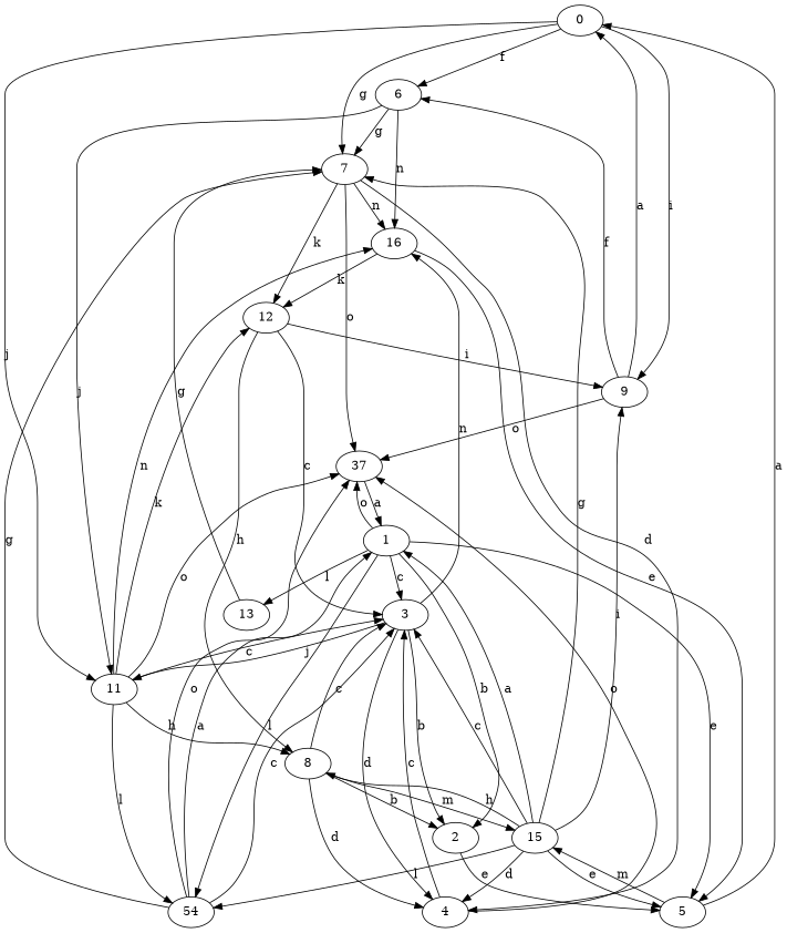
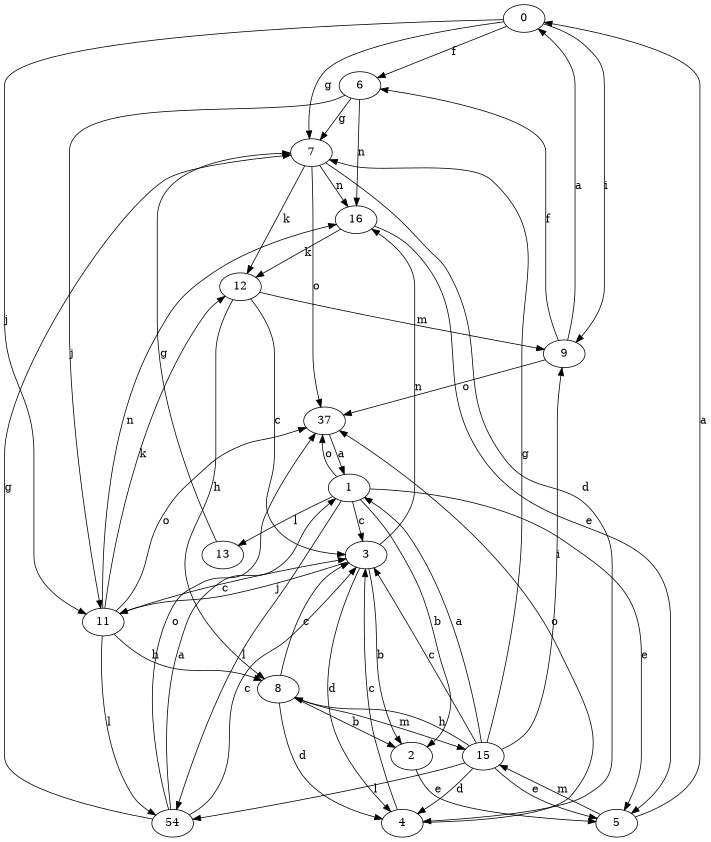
  strict digraph {
    0
    6
    7
    9
    11
    16
    n7 [label=37]
    4
    12
    3
    n11 [label=54]
    8
    1
    2
    5
    13
    15
    0 -> 6 [label=f]
    0 -> 7 [label=g]
    0 -> 9 [label=i]
    0 -> 11 [label=j]
    6 -> 7 [label=g]
    6 -> 11 [label=j]
    6 -> 16 [label=n]
    7 -> 16 [label=n]
    7 -> n7 [label=o]
    7 -> 4 [label=d]
    7 -> 12 [label=k]
    9 -> 0 [label=a]
    9 -> 6 [label=f]
    9 -> n7 [label=o]
    11 -> 16 [label=n]
    11 -> n7 [label=o]
    11 -> 12 [label=k]
    11 -> 3 [label=c]
    11 -> n11 [label=l]
    11 -> 8 [label=h]
    16 -> 12 [label=k]
    16 -> 5 [label=e]
    n7 -> 1 [label=a]
    4 -> n7 [label=o]
    4 -> 3 [label=c]
-   12 -> 9 [label=i]
+   12 -> 9 [label=m]
    12 -> 3 [label=c]
    12 -> 8 [label=h]
    3 -> 11 [label=j]
    3 -> 16 [label=n]
    3 -> 4 [label=d]
    3 -> 2 [label=b]
    n11 -> 7 [label=g]
    n11 -> n7 [label=o]
    n11 -> 3 [label=c]
    n11 -> 1 [label=a]
    8 -> 4 [label=d]
    8 -> 3 [label=c]
    8 -> 2 [label=b]
    8 -> 15 [label=m]
    1 -> n7 [label=o]
    1 -> 3 [label=c]
    1 -> n11 [label=l]
    1 -> 2 [label=b]
    1 -> 5 [label=e]
    1 -> 13 [label=l]
    2 -> 5 [label=e]
    5 -> 0 [label=a]
    5 -> 15 [label=m]
    13 -> 7 [label=g]
    15 -> 7 [label=g]
    15 -> 9 [label=i]
    15 -> 4 [label=d]
    15 -> 3 [label=c]
    15 -> n11 [label=l]
    15 -> 8 [label=h]
    15 -> 1 [label=a]
    15 -> 5 [label=e]
  }
